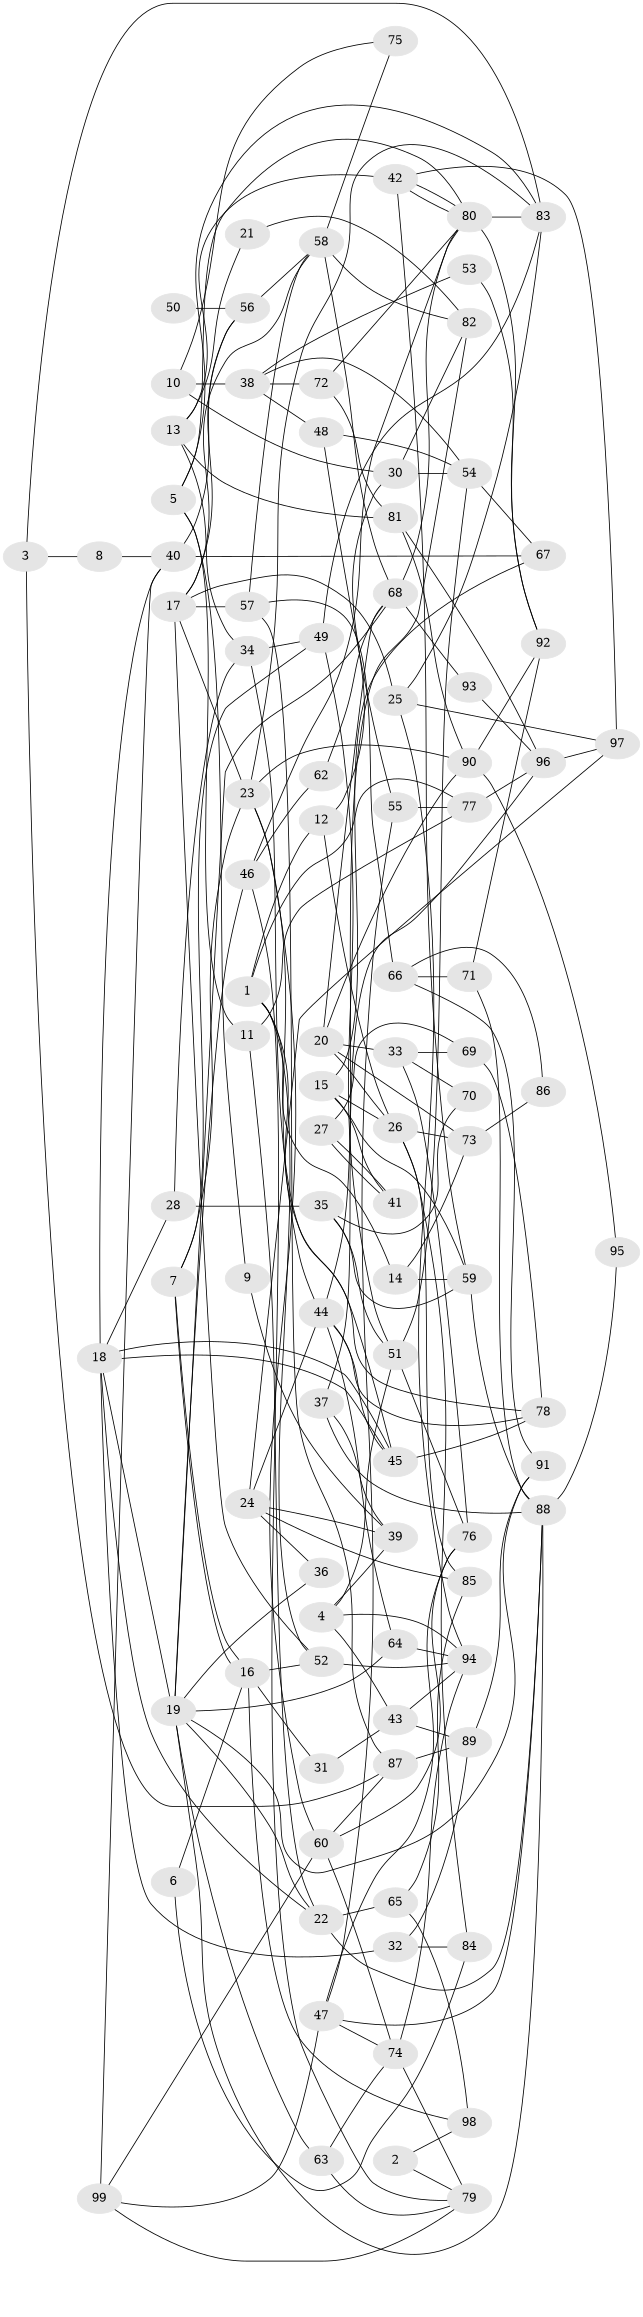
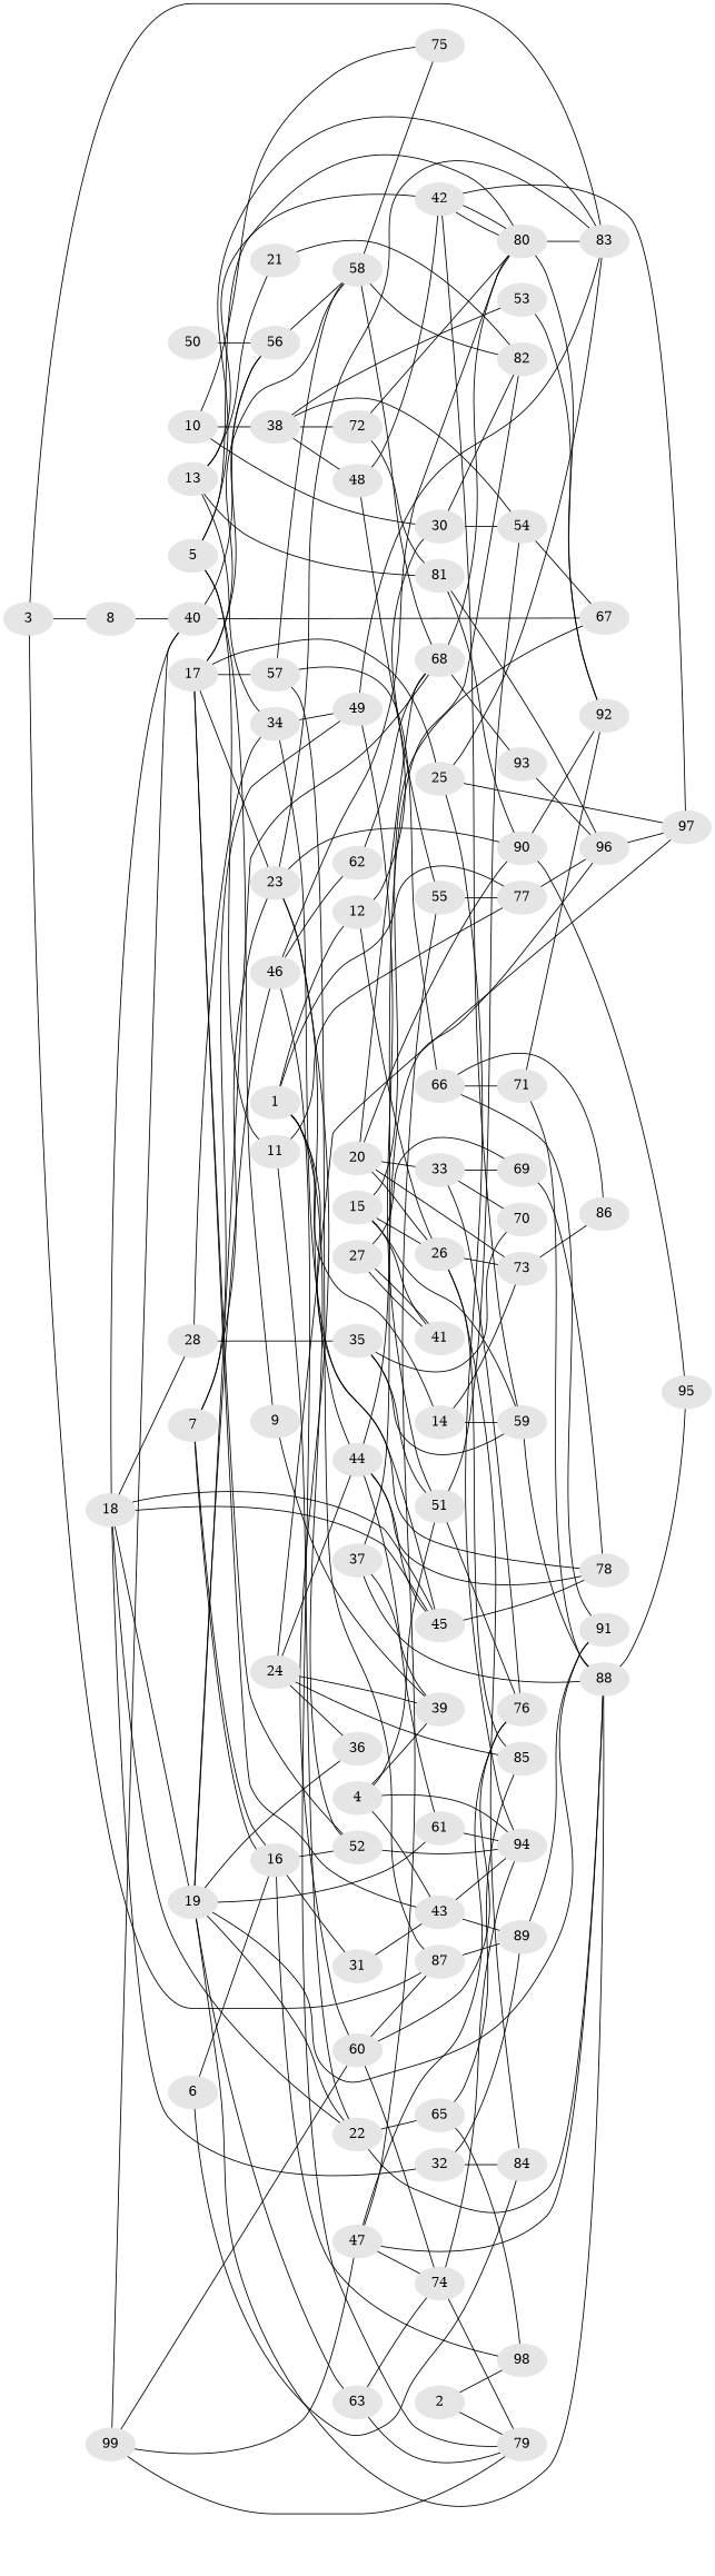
  graph {
    rankdir=LR
    node [color=gray90 style=filled]
    1
    12
    14
    52
    77
    78
    30
    26
    59
    73
    94
    96
    2
    79
    98
    3
    8
    83
    87
    40
    89
    4
    39
    43
    51
    54
    76
    5
    9
    11
    80
    22
    92
    6
    16
    84
    31
    7
    23
    49
    90
    44
    60
    67
    56
    10
    38
    75
    82
    48
    53
    72
    88
    65
    85
    13
    21
    34
    42
    81
    45
    97
    86
    15
    41
    17
    25
    57
    58
    66
    68
    18
    19
    28
    32
    36
    46
-   61 [label=64]
+   61
    63
    91
    35
    62
    74
    93
    95
    20
    33
    69
    70
    24
    27
    n92 [label=99]
    47
    55
    37
    50
    71
    1 -- 12
    1 -- 14
    1 -- 52
    1 -- 77
    1 -- 78
    12 -- 30
    12 -- 26
    14 -- 59
    14 -- 73
    52 -- 94
    77 -- 96
    30 -- 54
    30 -- 82
    26 -- 73
    26 -- 84
    26 -- 85
    59 -- 88
    73 -- 86
    96 -- 97
    2 -- 79
    2 -- 98
    3 -- 8
    3 -- 83
    3 -- 87
    8 -- 40
    87 -- 89
    40 -- 67
    40 -- 56
    89 -- 91
    4 -- 94
    4 -- 39
    4 -- 43
    4 -- 51
    43 -- 94
    43 -- 89
    51 -- 54
    51 -- 76
    54 -- 67
    5 -- 83
    5 -- 9
    5 -- 11
    5 -- 80
    9 -- 39
    11 -- 77
    11 -- 22
    80 -- 83
    80 -- 92
    22 -- 88
    22 -- 65
    6 -- 16
    6 -- 84
    16 -- 52
    16 -- 98
    16 -- 31
    31 -- 43
    7 -- 16
    7 -- 16
    7 -- 23
    7 -- 49
    23 -- 83
    23 -- 90
    23 -- 44
    23 -- 60
    49 -- 83
    49 -- 51
    90 -- 92
    90 -- 95
    44 -- 78
    44 -- 82
    44 -- 45
    44 -- 61
    60 -- 87
    60 -- 76
    60 -- 74
    56 -- 58
    10 -- 30
    10 -- 38
    10 -- 75
    38 -- 54
    38 -- 48
    38 -- 53
    38 -- 72
-   48 -- 54
+   48 -- 42
    48 -- 55
    53 -- 92
    72 -- 80
    72 -- 81
    88 -- 95
    65 -- 98
    65 -- 85
    13 -- 21
    13 -- 34
    13 -- 42
    13 -- 81
    21 -- 82
    34 -- 49
    34 -- 45
    42 -- 59
    42 -- 80
    42 -- 80
    42 -- 97
    81 -- 96
    81 -- 90
    45 -- 78
    15 -- 26
    15 -- 59
    15 -- 67
    15 -- 41
    17 -- 52
+   17 -- 43
    17 -- 23
    17 -- 56
    17 -- 25
    17 -- 57
    17 -- 58
    25 -- 94
    25 -- 83
    25 -- 97
    57 -- 87
    57 -- 58
    57 -- 66
    58 -- 75
    58 -- 82
    58 -- 68
    66 -- 86
    66 -- 91
    66 -- 71
    68 -- 80
    68 -- 93
    18 -- 40
    18 -- 22
    18 -- 45
    18 -- 45
    18 -- 19
    18 -- 28
    18 -- 32
    19 -- 22
    19 -- 88
    19 -- 68
    19 -- 36
    19 -- 46
    19 -- 61
    19 -- 63
    19 -- 91
    28 -- 34
    28 -- 35
    32 -- 89
    32 -- 84
    46 -- 79
    46 -- 80
    46 -- 62
    61 -- 94
    63 -- 79
    63 -- 74
    35 -- 59
    35 -- 51
    35 -- 70
    62 -- 68
    74 -- 94
    74 -- 79
    93 -- 96
    20 -- 26
    20 -- 73
    20 -- 90
    20 -- 68
    20 -- 33
    33 -- 76
    33 -- 69
    33 -- 70
    69 -- 78
    24 -- 39
    24 -- 44
    24 -- 85
    24 -- 97
    24 -- 36
    27 -- 41
    27 -- 41
    27 -- 69
    n92 -- 79
    n92 -- 40
    n92 -- 60
    n92 -- 47
    47 -- 76
    47 -- 88
    47 -- 74
    47 -- 55
    55 -- 77
    37 -- 96
    37 -- 39
    37 -- 88
    50 -- 56
    71 -- 92
    71 -- 88
  }
